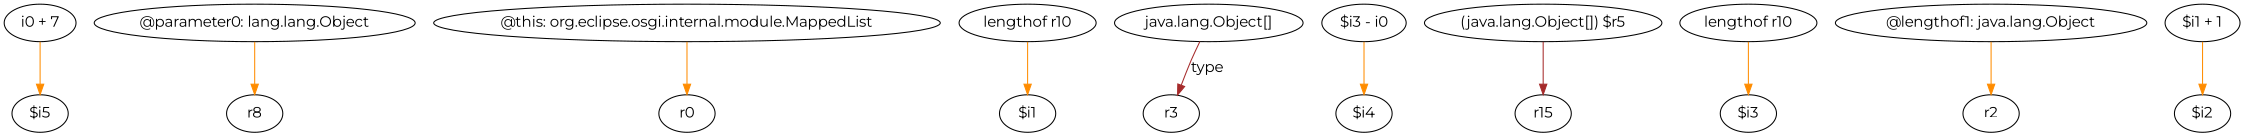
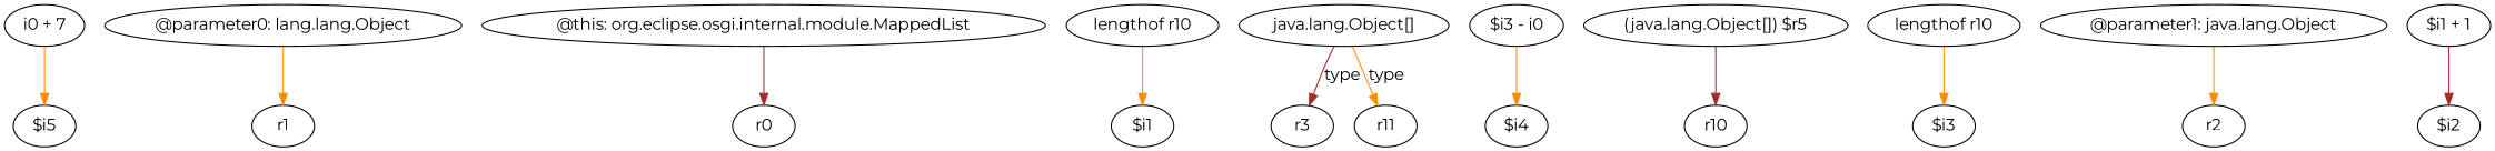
  digraph {
    fontname=Montserrat
    node [fontname=Montserrat]
    edge [color=darkorange fontname=Montserrat]
    n1 [label="i0 + 7"]
    n2 [label="$i5"]
    n3 [label="@parameter0: lang.lang.Object"]
-   n4 [label=r8]
+   n4 [label=r1]
    n5 [label="@this: org.eclipse.osgi.internal.module.MappedList"]
    n6 [label=r0]
    n7 [label="lengthof r10"]
    n8 [label="$i1"]
    n9 [label="java.lang.Object[]"]
    n10 [label=r3]
+   n11 [label=r11]
    n12 [label="$i3 - i0"]
    n13 [label="$i4"]
    n14 [label="(java.lang.Object[]) $r5"]
-   n15 [label=r15]
+   n15 [label=r10]
    n16 [label="lengthof r10"]
    n17 [label="$i3"]
-   n18 [label="@lengthof1: java.lang.Object"]
+   n18 [label="@parameter1: java.lang.Object"]
    n19 [label=r2]
    n20 [label="$i1 + 1"]
    n21 [label="$i2"]
    n1 -> n2
    n3 -> n4
-   n5 -> n6
+   n5 -> n6 [color=brown]
    n7 -> n8
    n9 -> n10 [color=brown label=type]
+   n9 -> n11 [label=type]
    n12 -> n13
    n14 -> n15 [color=brown]
    n16 -> n17
    n18 -> n19
-   n20 -> n21
+   n20 -> n21 [color=brown]
  }
